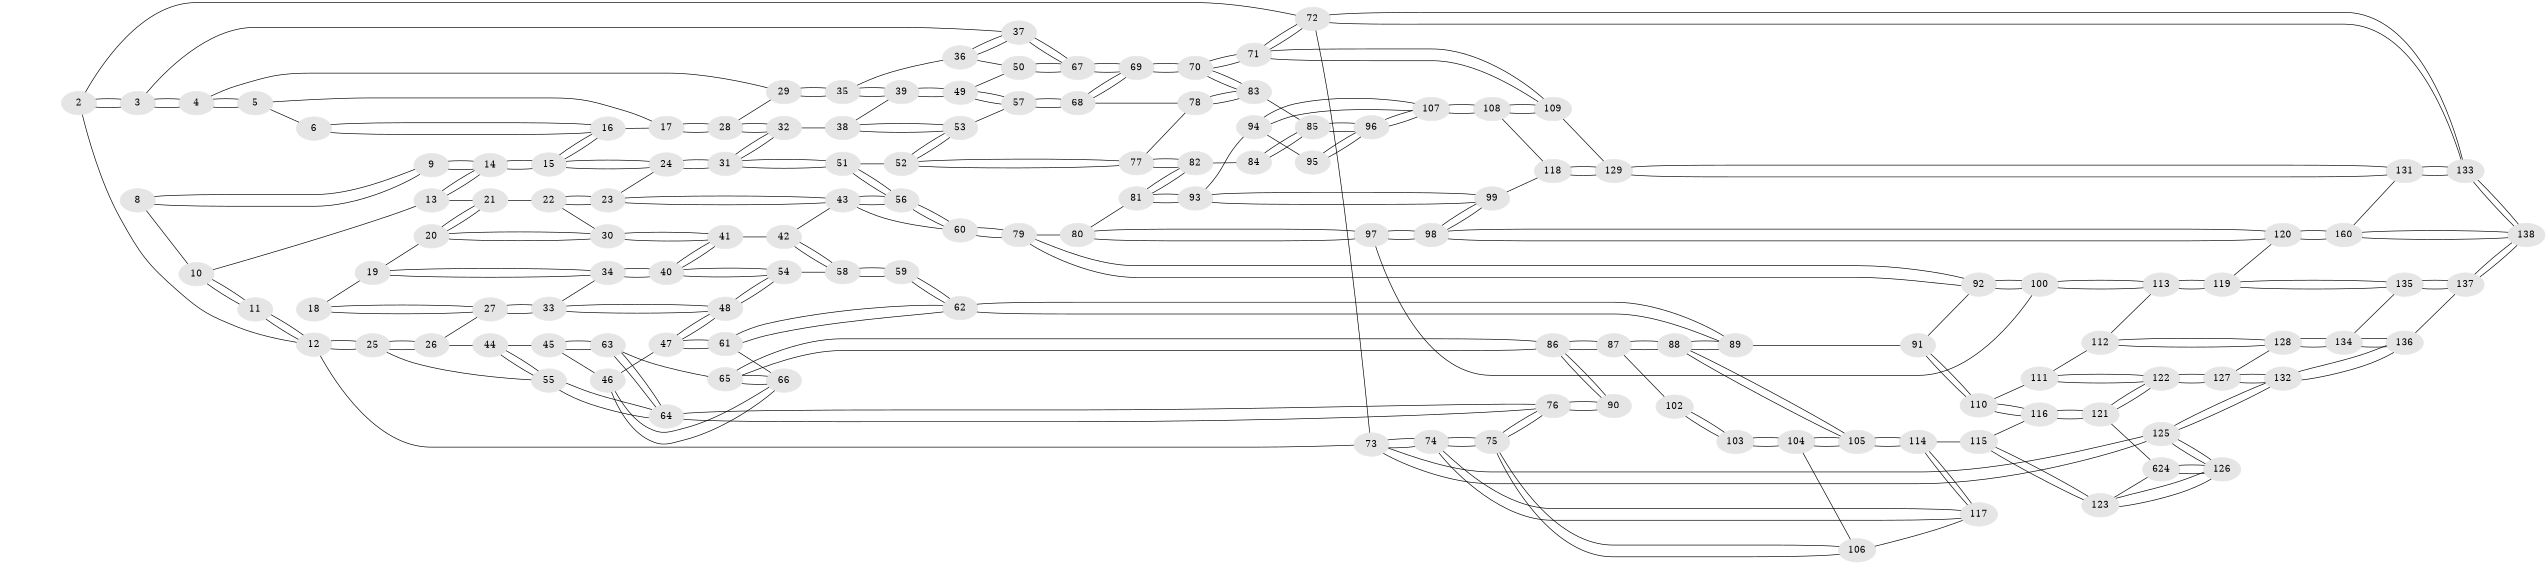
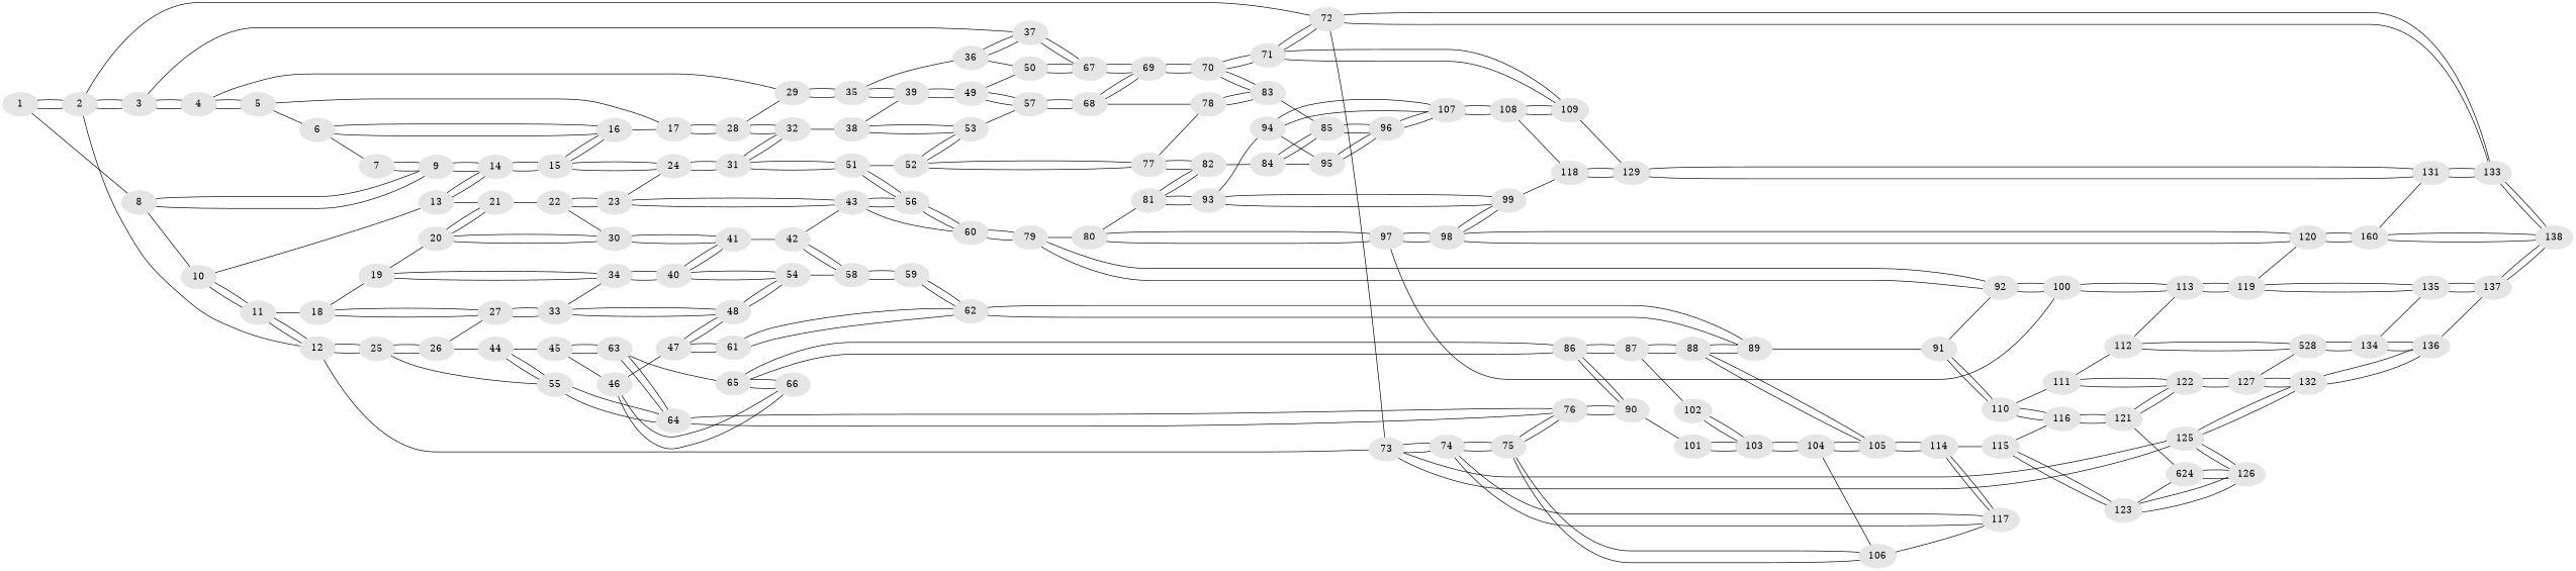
  graph {
    rankdir=LR
    node [color=gray90 style=filled]
+   1
    2
    8
    3
    12
    72
    9
    10
    4
    37
    25
    73
    133
    5
    29
    67
    6
    17
    35
+   7
    16
    28
    14
    11
    13
    15
    18
    21
    19
    27
    26
    55
    74
    125
    22
    24
    31
    32
    20
    34
    33
    30
    40
    41
    23
    43
    56
    60
    51
    44
    64
    45
    48
    38
    36
    39
    42
    52
    53
    54
    50
    49
    69
    57
    58
    59
    46
    63
    47
    66
    65
    61
    62
    68
    77
    78
    82
    76
    79
    89
    80
    92
    91
    86
    90
    87
    70
    83
    71
    109
    85
    129
    138
    75
    117
    126
    132
    106
+   101
    84
    81
    97
    100
    93
    98
    94
    99
    95
    96
    107
    88
    102
    105
    103
    114
    110
    111
    116
    113
    118
    108
    120
    n123 [label=160]
    119
    104
    115
    131
    112
    122
    121
-   128
+   128 [label=528]
    127
    134
    135
    123
    n136 [label=624]
    137
    136
+   1 -- 2
+   1 -- 2
+   1 -- 8
    2 -- 3
    2 -- 3
    2 -- 12
    2 -- 72
    8 -- 9
    8 -- 9
    8 -- 10
    3 -- 4
    3 -- 4
    3 -- 37
    12 -- 25
    12 -- 25
    12 -- 73
    72 -- 73
    72 -- 133
    72 -- 133
    9 -- 14
    9 -- 14
    10 -- 11
    10 -- 11
    10 -- 13
    4 -- 5
    4 -- 5
    4 -- 29
    37 -- 67
    37 -- 67
    25 -- 26
    25 -- 26
    25 -- 55
    73 -- 74
    73 -- 74
    73 -- 125
    73 -- 125
    133 -- 138
    133 -- 138
    5 -- 6
    5 -- 17
    29 -- 35
    29 -- 35
    67 -- 69
    67 -- 69
+   6 -- 7
    6 -- 16
    6 -- 16
    17 -- 28
    17 -- 28
    35 -- 36
    35 -- 39
    35 -- 39
+   7 -- 9
+   7 -- 9
    16 -- 17
    28 -- 29
    28 -- 32
    28 -- 32
    14 -- 15
    14 -- 15
    11 -- 12
    11 -- 12
+   11 -- 18
    13 -- 14
    13 -- 14
    13 -- 21
    15 -- 16
    15 -- 16
    15 -- 24
    15 -- 24
    18 -- 19
    18 -- 27
    18 -- 27
    21 -- 22
    19 -- 20
    19 -- 34
    19 -- 34
    27 -- 33
    27 -- 33
    26 -- 27
    26 -- 44
    55 -- 64
    55 -- 64
    74 -- 75
    74 -- 75
    74 -- 117
    74 -- 117
    125 -- 126
    125 -- 126
    125 -- 132
    125 -- 132
    22 -- 30
    22 -- 23
    22 -- 23
    24 -- 31
    24 -- 31
    31 -- 32
    31 -- 32
    31 -- 51
    31 -- 51
    32 -- 38
    20 -- 21
    20 -- 21
    20 -- 30
    20 -- 30
    34 -- 40
    34 -- 40
    33 -- 34
    33 -- 48
    33 -- 48
    30 -- 41
    30 -- 41
    40 -- 41
    40 -- 41
    40 -- 54
    40 -- 54
    41 -- 42
    23 -- 24
    23 -- 43
    23 -- 43
    43 -- 56
    43 -- 56
    43 -- 60
    56 -- 60
    56 -- 60
    60 -- 79
    60 -- 79
    51 -- 56
    51 -- 56
    51 -- 52
    44 -- 55
    44 -- 55
    44 -- 45
    64 -- 76
    64 -- 76
    45 -- 46
    45 -- 63
    45 -- 63
    48 -- 54
    48 -- 54
    38 -- 39
    38 -- 53
    38 -- 53
    36 -- 37
    36 -- 37
    36 -- 50
    39 -- 49
    39 -- 49
    42 -- 43
    42 -- 58
    42 -- 58
    52 -- 53
    52 -- 53
    52 -- 77
    52 -- 77
    53 -- 57
    54 -- 58
    50 -- 67
    50 -- 67
    49 -- 50
    49 -- 57
    49 -- 57
    69 -- 70
    69 -- 70
    57 -- 68
    57 -- 68
    58 -- 59
    58 -- 59
    59 -- 62
    59 -- 62
    46 -- 47
    46 -- 66
    46 -- 66
    63 -- 64
    63 -- 64
    63 -- 65
    47 -- 48
    47 -- 48
    47 -- 61
    47 -- 61
    65 -- 66
    65 -- 66
    65 -- 86
    65 -- 86
-   61 -- 66
    61 -- 62
    61 -- 62
    62 -- 89
    62 -- 89
    68 -- 69
    68 -- 69
    68 -- 78
    77 -- 78
    77 -- 82
    77 -- 82
    78 -- 83
    78 -- 83
    82 -- 84
    76 -- 90
    76 -- 90
    79 -- 80
    79 -- 92
    79 -- 92
    89 -- 91
    80 -- 81
    80 -- 97
    80 -- 97
    92 -- 100
    92 -- 100
    91 -- 92
    91 -- 110
    91 -- 110
    86 -- 90
    86 -- 90
    86 -- 87
    86 -- 87
+   90 -- 101
    87 -- 88
    87 -- 88
    87 -- 102
    70 -- 83
    70 -- 83
    70 -- 71
    70 -- 71
    83 -- 85
    71 -- 72
    71 -- 72
    71 -- 109
    71 -- 109
    109 -- 129
    85 -- 96
    85 -- 96
    129 -- 131
    129 -- 131
    75 -- 76
    75 -- 76
    75 -- 106
    75 -- 106
    132 -- 136
    132 -- 136
    106 -- 117
+   101 -- 103
+   101 -- 103
    84 -- 85
    84 -- 85
+   84 -- 95
    81 -- 82
    81 -- 82
    81 -- 93
    81 -- 93
    97 -- 100
    97 -- 98
    97 -- 98
    100 -- 113
    100 -- 113
    93 -- 94
    93 -- 99
    93 -- 99
    98 -- 99
    98 -- 99
    98 -- 120
    98 -- 120
    94 -- 95
    94 -- 107
    94 -- 107
    99 -- 118
    95 -- 96
    95 -- 96
    96 -- 107
    96 -- 107
    107 -- 108
    107 -- 108
    88 -- 89
    88 -- 89
    88 -- 105
    88 -- 105
    102 -- 103
    102 -- 103
    105 -- 114
    105 -- 114
    103 -- 104
    103 -- 104
    114 -- 117
    114 -- 117
    114 -- 115
    110 -- 111
    110 -- 116
    110 -- 116
    111 -- 112
    111 -- 122
    111 -- 122
    116 -- 121
    116 -- 121
    113 -- 119
    113 -- 119
    118 -- 129
    118 -- 129
    108 -- 109
    108 -- 109
    108 -- 118
    120 -- n123
    120 -- n123
    n123 -- 138
    n123 -- 138
    n123 -- 131
    119 -- 120
    119 -- 135
    119 -- 135
    104 -- 106
    104 -- 105
    104 -- 105
    115 -- 116
    115 -- 123
    115 -- 123
    131 -- 133
    131 -- 133
    112 -- 113
    112 -- 128
    112 -- 128
    122 -- 127
    122 -- 127
    121 -- 122
    121 -- 122
    121 -- n136
    128 -- 134
    128 -- 134
    127 -- 132
    127 -- 132
    127 -- 128
    134 -- 135
    134 -- 136
    134 -- 136
    135 -- 137
    135 -- 137
    123 -- 126
    123 -- 126
    123 -- n136
    n136 -- 126
    n136 -- 126
    137 -- 138
    137 -- 138
    136 -- 137
  }
